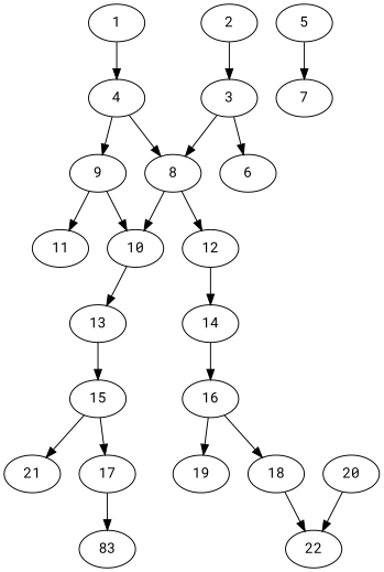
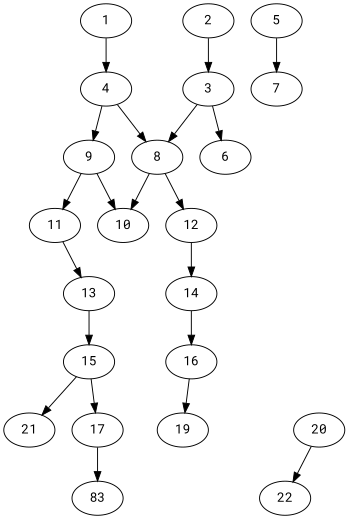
  digraph {
    fontname="Roboto Mono"
    node [alpha=0.06 fontname="Roboto Mono"]
    edge [fontname="Roboto Mono"]
    1 [expect_size=2004274733831279345664]
    4 [alpha=0.04 expect_size=732853072911174467584]
    8 [alpha=0.12 expect_size=907086194544447104]
    9 [alpha=0.10 expect_size=627552142063459893248]
    5 [alpha=0.19 expect_size=781615780155631360]
    7 [alpha=0.09 expect_size=128668157199389792]
    10 [alpha=0.03 expect_size=21712062296988032]
    12 [alpha=0.14 expect_size=2206040092290010054656]
    11 [alpha=0.11 expect_size=1940107429921246464]
    2 [expect_size=1761321442859651432448]
    3 [alpha=0.19 expect_size=567556096038730203136]
    6 [expect_size=5551328235367296]
    14 [alpha=0.14 expect_size=444494765598179328000]
    13 [expect_size=2240978646266958]
    16 [alpha=0.04 expect_size=820484934394596224]
    15 [alpha=0.11 expect_size=1628941911230771101696]
    17 [alpha=0.20 expect_size=3180444348047520]
    21 [alpha=0.04 expect_size=18932240671691864]
-   18 [alpha=0.14 expect_size=1249153577755619622912]
    19 [alpha=0.01 expect_size=17924105412018176000]
    n21 [alpha=0.16 expect_size=36672498310644664 label=83]
    20 [alpha=0.03 expect_size=11410618393296896000]
    22 [alpha=0.16 expect_size=432036068218678272]
    1 -> 4
    4 -> 8
    4 -> 9
    8 -> 10
    8 -> 12
    9 -> 10
    9 -> 11
    5 -> 7
    12 -> 14
-   10 -> 13
+   11 -> 13
    2 -> 3
    3 -> 8
    3 -> 6
    14 -> 16
    13 -> 15
-   16 -> 18
    16 -> 19
    15 -> 17
    15 -> 21
    17 -> n21
-   18 -> 22
    20 -> 22
  }
